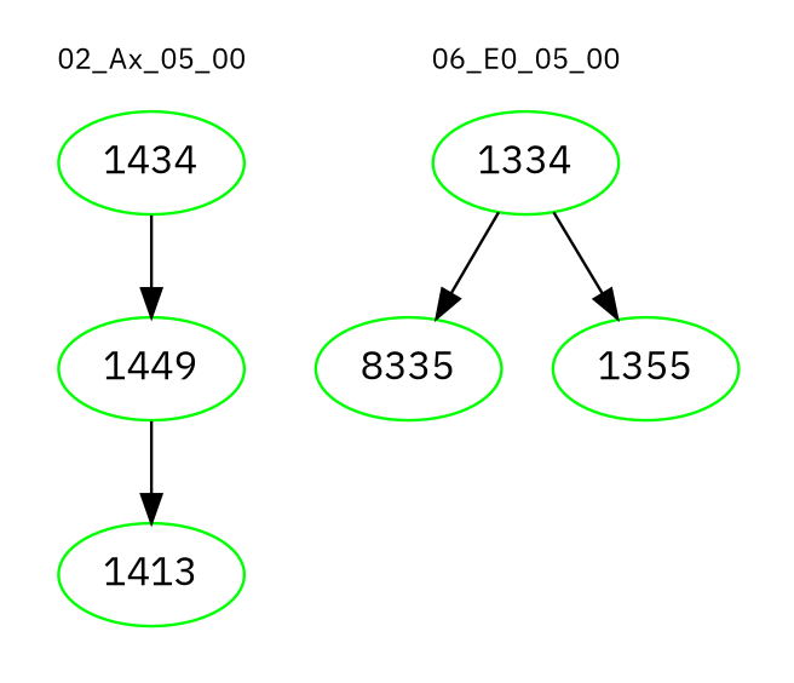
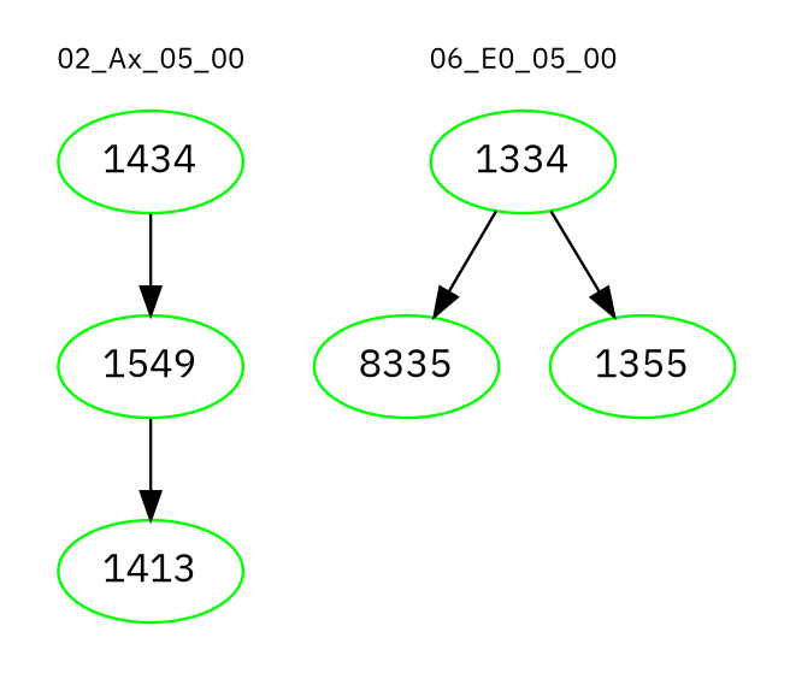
  digraph {
    fontname="IBM Plex Sans"
    node [color=green fontname="IBM Plex Sans"]
    edge [color=black fontname="IBM Plex Sans"]
    n1 [label=1434]
    n2 [label=1413]
-   n3 [label=1449]
+   n3 [label=1549]
    n4 [label=1334]
    n5 [label=8335]
    n6 [label=1355]
    subgraph cluster_1 {
      color=white
      fontsize=10
      label="02_Ax_05_00"
      n1
      n2
      n3
    }
    subgraph cluster_2 {
      color=white
      fontsize=10
      label="06_E0_05_00"
      n4
      n5
      n6
    }
    n1 -> n3
    n3 -> n2
    n4 -> n5
    n4 -> n6
  }
